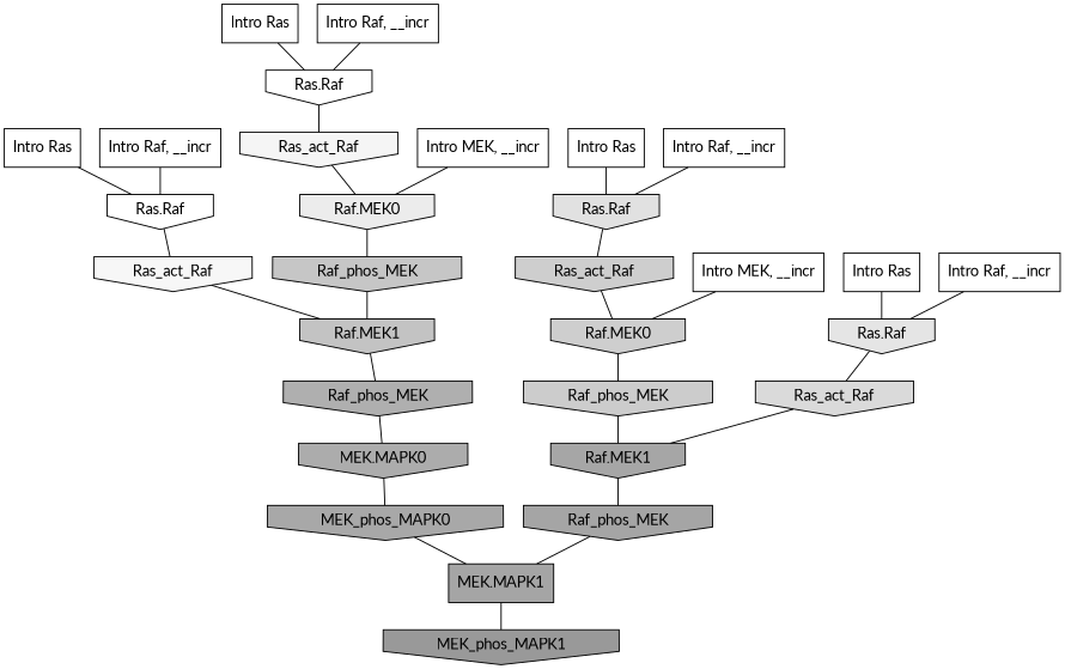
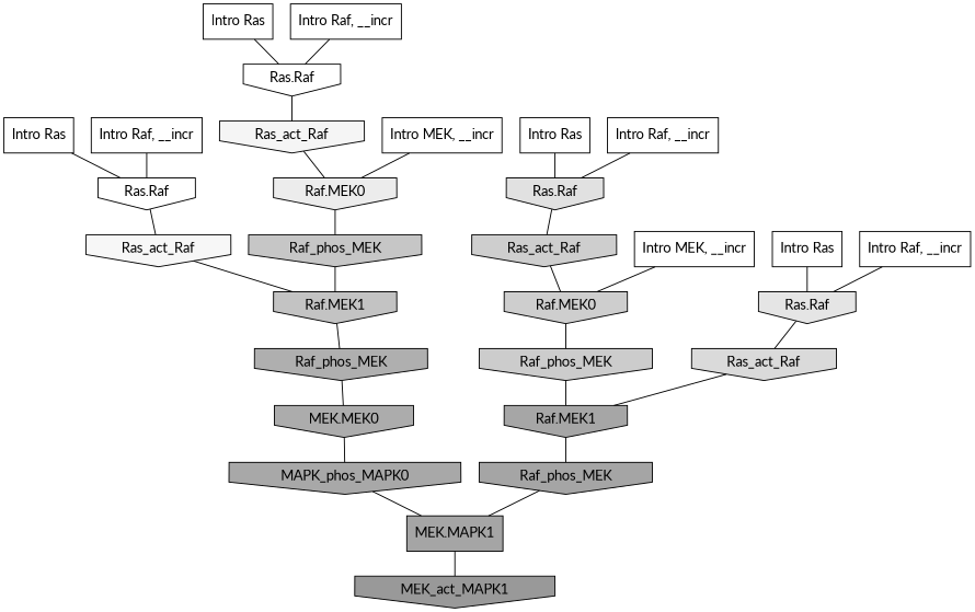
  digraph {
    fontname=Lato
    rankdir=TB
    ranksep=0.30
    node [fillcolor="0.000 0.000 1.000" fontname=Lato shape=invhouse style=filled]
    edge [color="0.000 0.000 0.000" dir=none fontname=Lato]
    n1 [label="Intro Ras" shape=rectangle]
    n2 [fillcolor="0.000 0.000 0.998" label="Ras.Raf"]
    n3 [fillcolor="0.000 0.000 0.960" label=Ras_act_Raf]
    n4 [label="Intro Ras" shape=rectangle]
    n5 [label="Ras.Raf"]
    n6 [fillcolor="0.000 0.000 0.965" label=Ras_act_Raf]
    n7 [label="Intro Ras" shape=rectangle]
    n8 [fillcolor="0.000 0.000 0.895" label="Ras.Raf"]
    n9 [fillcolor="0.000 0.000 0.852" label=Ras_act_Raf]
    n10 [label="Intro Ras" shape=rectangle]
    n11 [fillcolor="0.000 0.000 0.882" label="Ras.Raf"]
    n12 [fillcolor="0.000 0.000 0.805" label=Ras_act_Raf]
    n13 [label="Intro Raf, __incr" shape=rectangle]
    n14 [label="Intro Raf, __incr" shape=rectangle]
    n15 [label="Intro Raf, __incr" shape=rectangle]
    n16 [label="Intro Raf, __incr" shape=rectangle]
    n17 [label="Intro MEK, __incr" shape=rectangle]
    n18 [fillcolor="0.000 0.000 0.805" label="Raf.MEK0"]
    n19 [fillcolor="0.000 0.000 0.797" label=Raf_phos_MEK]
    n20 [label="Intro MEK, __incr" shape=rectangle]
    n21 [fillcolor="0.000 0.000 0.925" label="Raf.MEK0"]
    n22 [fillcolor="0.000 0.000 0.776" label=Raf_phos_MEK]
-   n23 [fillcolor="0.000 0.000 0.672" label="MEK.MAPK0"]
-   n24 [fillcolor="0.000 0.000 0.660" label=MEK_phos_MAPK0]
+   n23 [fillcolor="0.000 0.000 0.672" label="MEK.MEK0"]
+   n24 [fillcolor="0.000 0.000 0.660" label=MAPK_phos_MAPK0]
    n25 [fillcolor="0.000 0.000 0.764" label="Raf.MEK1"]
    n26 [fillcolor="0.000 0.000 0.685" label=Raf_phos_MEK]
    n27 [fillcolor="0.000 0.000 0.652" label="Raf.MEK1"]
    n28 [fillcolor="0.000 0.000 0.647" label=Raf_phos_MEK]
    n29 [fillcolor="0.000 0.000 0.646" label="MEK.MAPK1" shape=box]
-   n30 [fillcolor="0.000 0.000 0.600" label=MEK_phos_MAPK1]
+   n30 [fillcolor="0.000 0.000 0.600" label=MEK_act_MAPK1]
    n1 -> n2
    n2 -> n3
    n3 -> n21
    n4 -> n5
    n5 -> n6
    n6 -> n25
    n7 -> n8
    n8 -> n9
    n9 -> n27
    n10 -> n11
    n11 -> n12
    n12 -> n18
    n13 -> n8
    n14 -> n2
    n15 -> n5
    n16 -> n11
    n17 -> n18
    n18 -> n19
    n19 -> n27
    n20 -> n21
    n21 -> n22
    n22 -> n25
    n23 -> n24
    n24 -> n29
    n25 -> n26
    n26 -> n23
    n27 -> n28
    n28 -> n29
    n29 -> n30
  }
